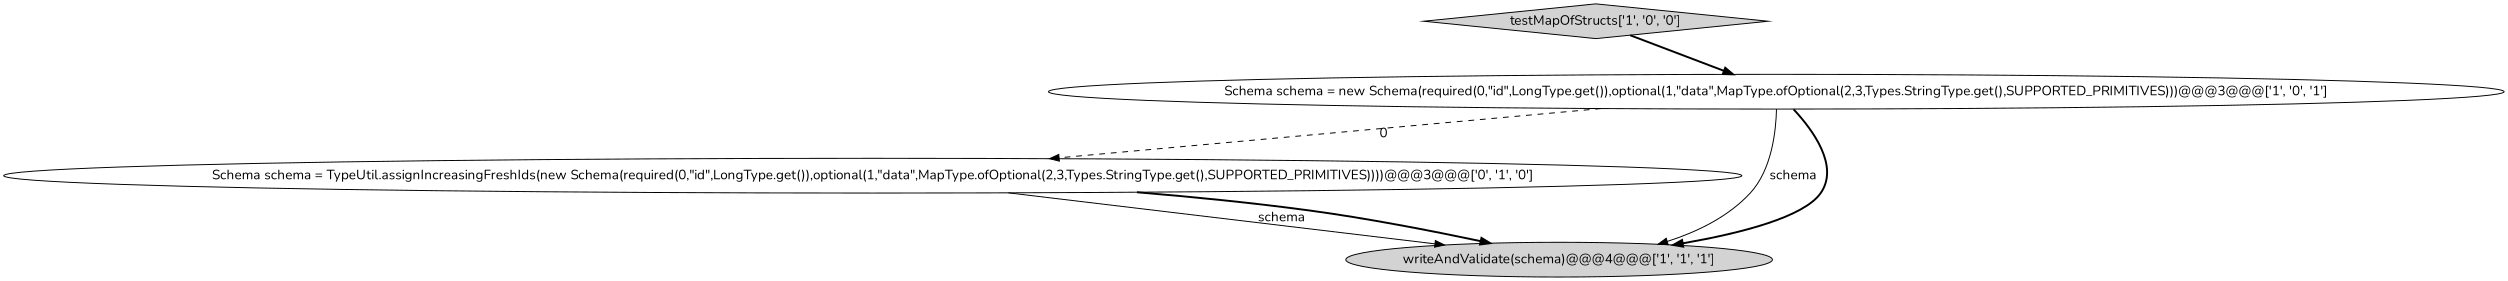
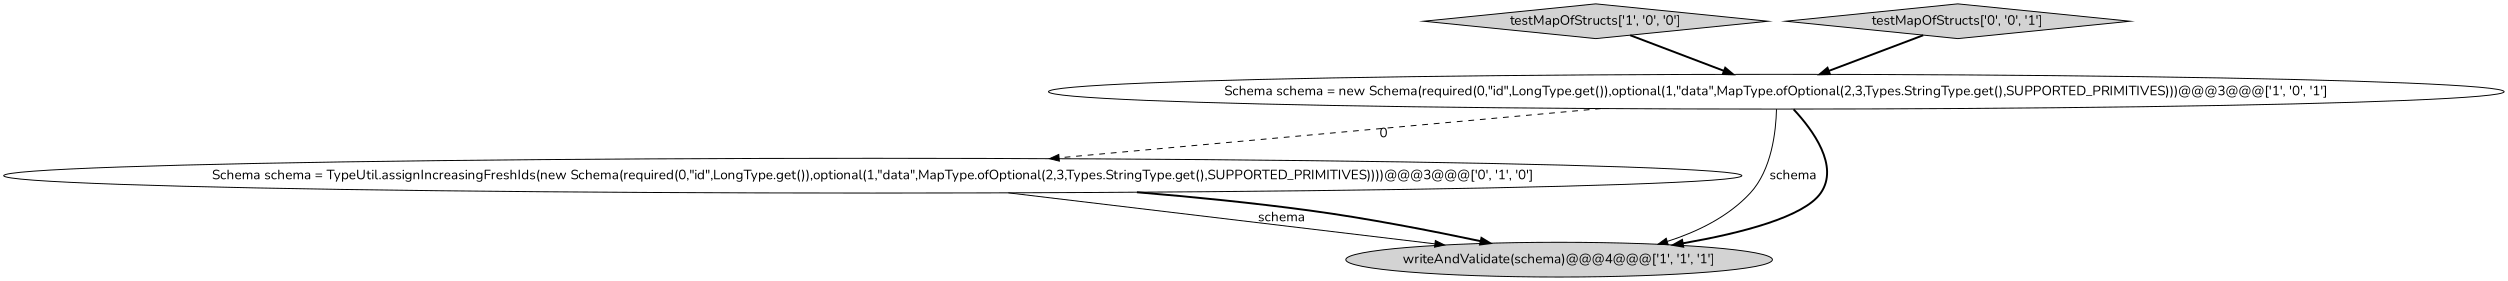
  digraph {
    fontname=Nunito
    node [fillcolor=lightgray fontname=Nunito shape=ellipse style=filled]
    edge [fontname=Nunito style=bold]
    n1 [fillcolor=white label="Schema schema = new Schema(required(0,\"id\",LongType.get()),optional(1,\"data\",MapType.ofOptional(2,3,Types.StringType.get(),SUPPORTED_PRIMITIVES)))@@@3@@@['1', '0', '1']"]
    n2 [fillcolor=white label="Schema schema = TypeUtil.assignIncreasingFreshIds(new Schema(required(0,\"id\",LongType.get()),optional(1,\"data\",MapType.ofOptional(2,3,Types.StringType.get(),SUPPORTED_PRIMITIVES))))@@@3@@@['0', '1', '0']"]
    n3 [label="writeAndValidate(schema)@@@4@@@['1', '1', '1']"]
    n4 [label="testMapOfStructs['1', '0', '0']" shape=diamond]
+   n5 [label="testMapOfStructs['0', '0', '1']" shape=diamond]
    n1 -> n2 [label=0 style=dashed]
    n1 -> n3 [label=schema style=solid]
    n1 -> n3
    n2 -> n3 [label=schema style=solid]
    n2 -> n3
    n4 -> n1
+   n5 -> n1
  }
